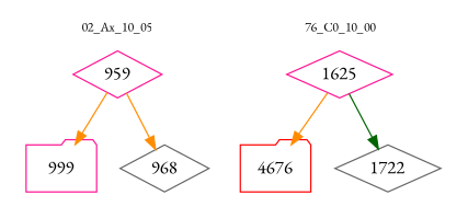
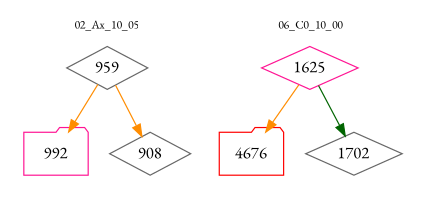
  digraph {
    fontname="EB Garamond"
    node [color=deeppink fontname="EB Garamond" shape=diamond]
    edge [color=darkorange fontname="EB Garamond"]
-   n1 [label=959]
-   n2 [label=999 shape=folder]
-   n3 [color=gray40 label=968]
+   n1 [color=gray40 label=959]
+   n2 [label=992 shape=folder]
+   n3 [color=gray40 label=908]
    n4 [label=1625]
    n5 [color=red label=4676 shape=folder]
-   n6 [color=gray40 label=1722]
+   n6 [color=gray40 label=1702]
    subgraph cluster_1 {
      color=white
      fontsize=10
      label="02_Ax_10_05"
      n1
      n2
      n3
    }
    subgraph cluster_2 {
      color=white
      fontsize=10
-     label="76_C0_10_00"
+     label="06_C0_10_00"
      n4
      n5
      n6
    }
    n1 -> n2
    n1 -> n3
    n4 -> n5
    n4 -> n6 [color=darkgreen]
  }
